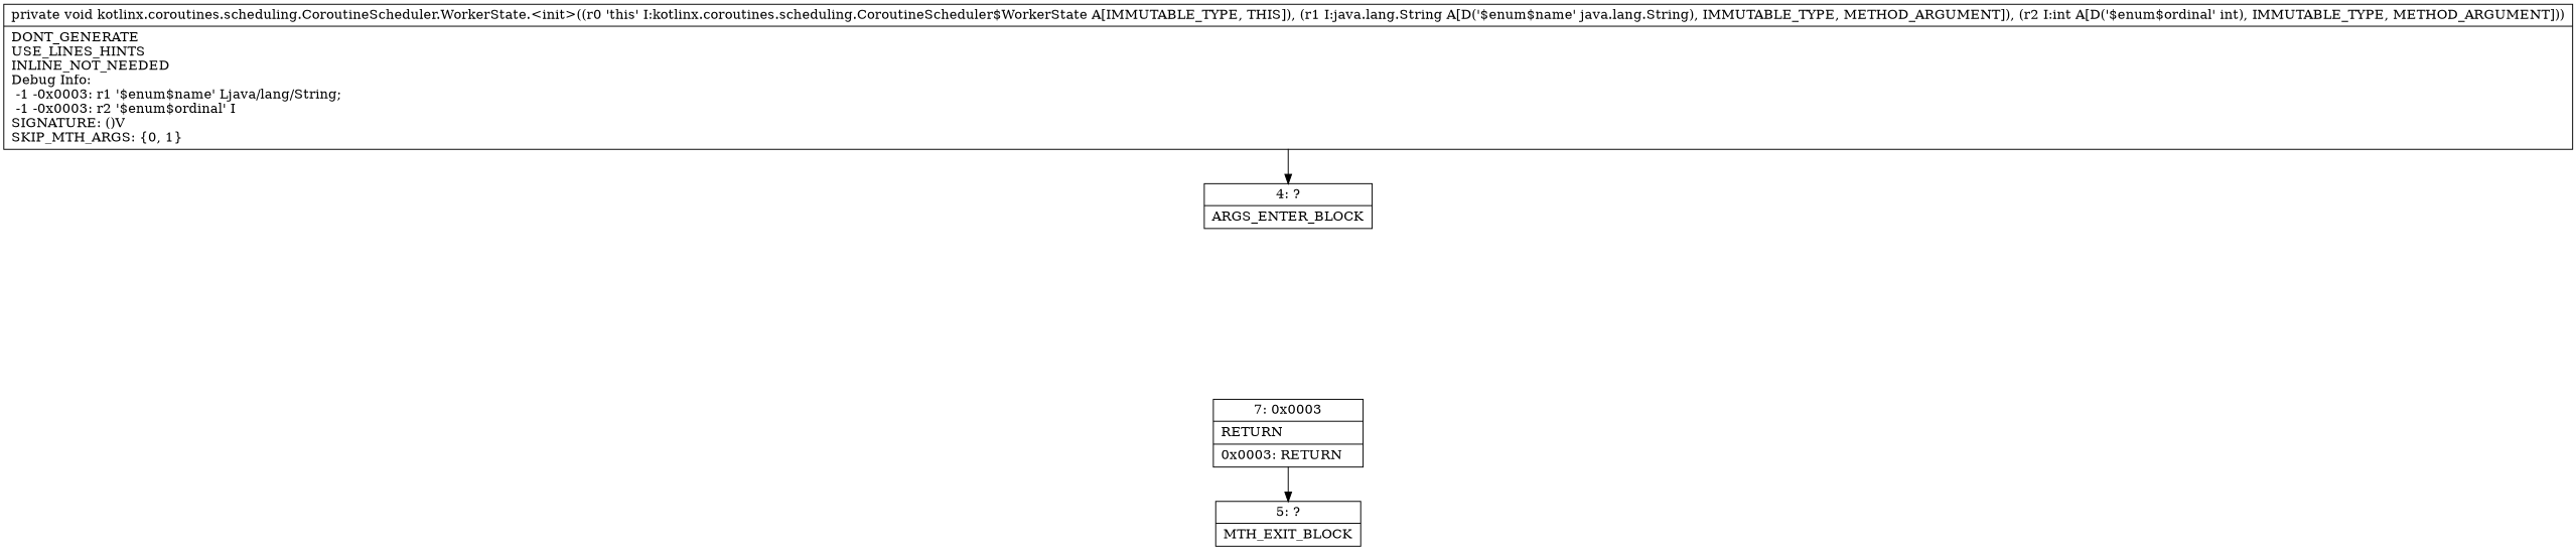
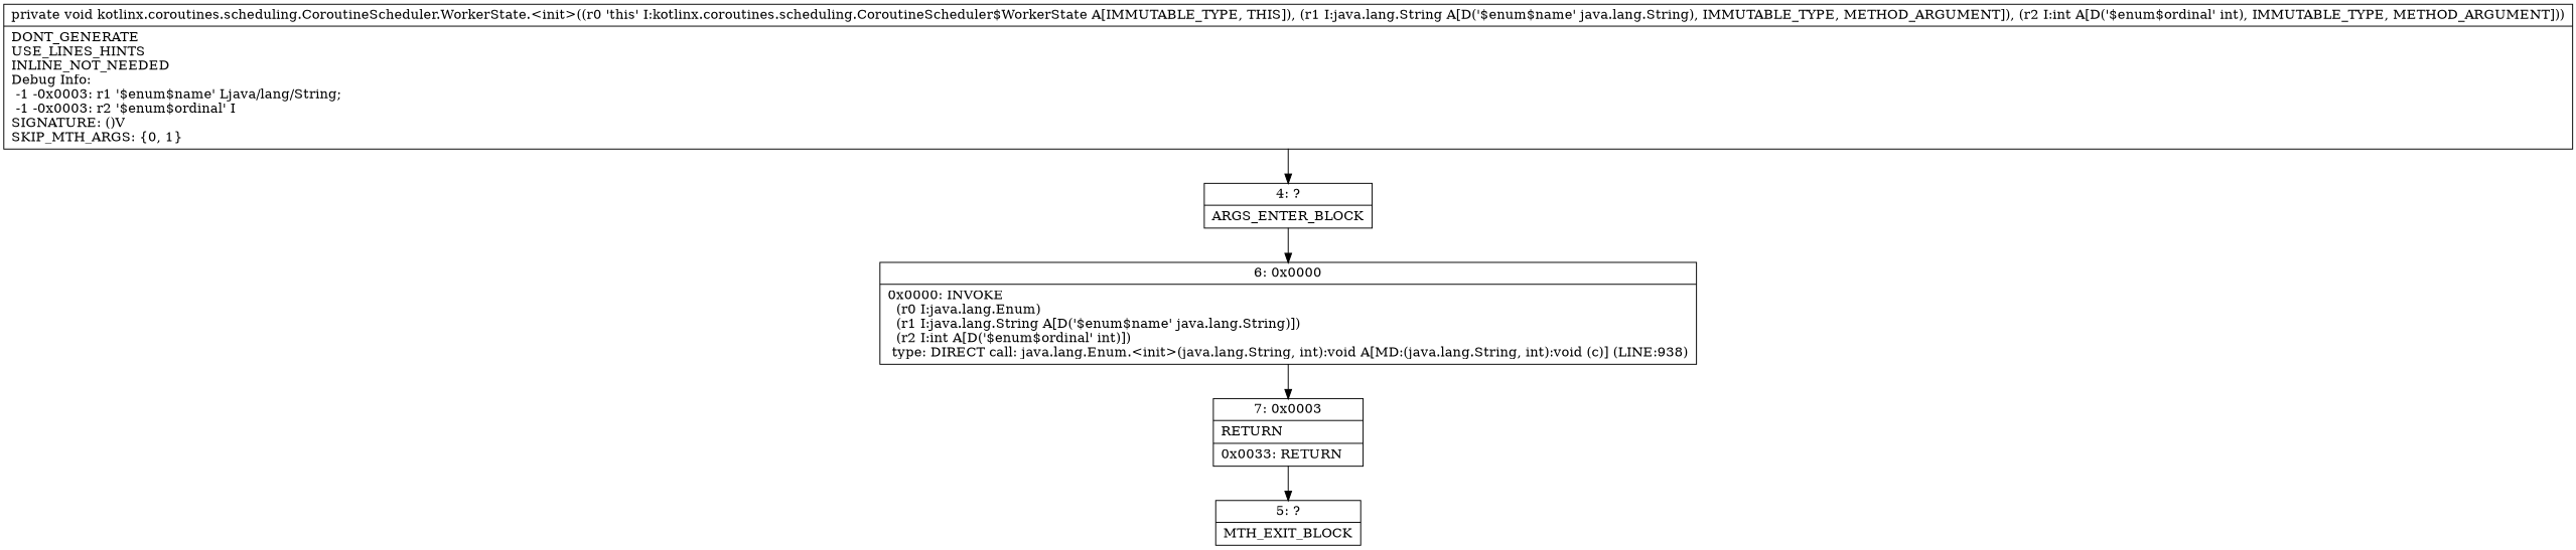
  digraph {
    node [shape=record]
    n1 [label="{4\:\ ?|ARGS_ENTER_BLOCK\l}"]
-   n3 [label="{7\:\ 0x0003|RETURN\l|0x0003: RETURN   \l}"]
+   n2 [label="{6\:\ 0x0000|0x0000: INVOKE  \l  (r0 I:java.lang.Enum)\l  (r1 I:java.lang.String A[D('$enum$name' java.lang.String)])\l  (r2 I:int A[D('$enum$ordinal' int)])\l type: DIRECT call: java.lang.Enum.\<init\>(java.lang.String, int):void A[MD:(java.lang.String, int):void (c)] (LINE:938)\l}"]
+   n3 [label="{7\:\ 0x0003|RETURN\l|0x0033: RETURN   \l}"]
    n4 [label="{5\:\ ?|MTH_EXIT_BLOCK\l}"]
    n5 [label="{private void kotlinx.coroutines.scheduling.CoroutineScheduler.WorkerState.\<init\>((r0 'this' I:kotlinx.coroutines.scheduling.CoroutineScheduler$WorkerState A[IMMUTABLE_TYPE, THIS]), (r1 I:java.lang.String A[D('$enum$name' java.lang.String), IMMUTABLE_TYPE, METHOD_ARGUMENT]), (r2 I:int A[D('$enum$ordinal' int), IMMUTABLE_TYPE, METHOD_ARGUMENT]))  | DONT_GENERATE\lUSE_LINES_HINTS\lINLINE_NOT_NEEDED\lDebug Info:\l  \-1 \-0x0003: r1 '$enum$name' Ljava\/lang\/String;\l  \-1 \-0x0003: r2 '$enum$ordinal' I\lSIGNATURE: ()V\lSKIP_MTH_ARGS: \{0, 1\}\l}"]
+   n1 -> n2
+   n2 -> n3
    n3 -> n4
    n5 -> n1
  }
